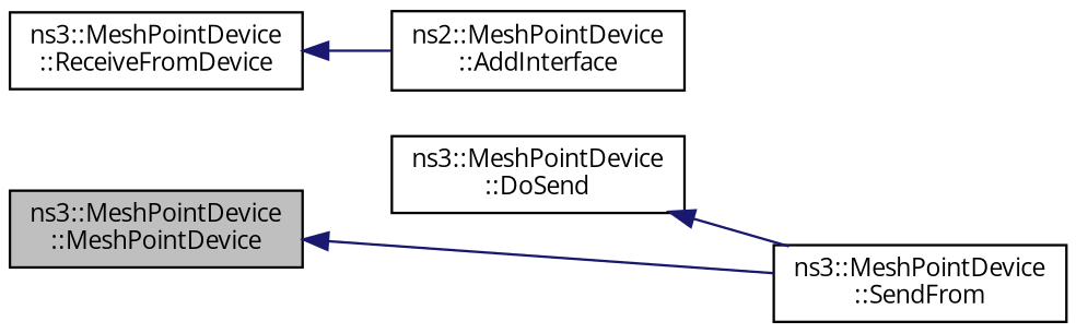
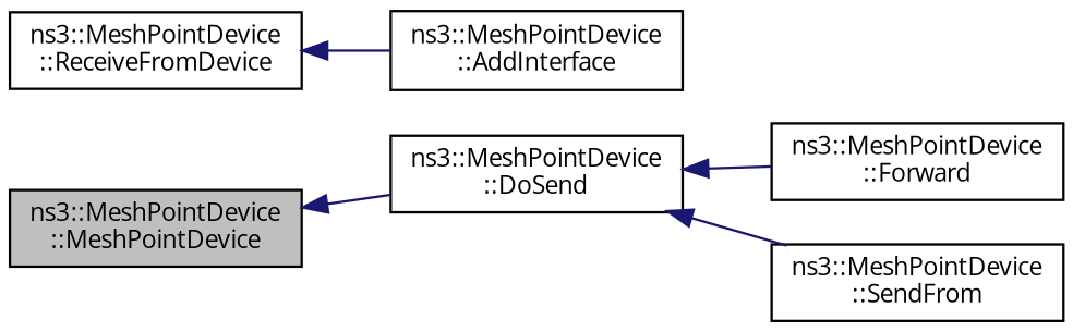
  digraph {
    fontname="Open Sans"
    rankdir=LR
    node [color=black fillcolor=white fontname="Open Sans" fontsize=10 shape=record style=filled]
    edge [color=midnightblue dir=back fontname="Open Sans" fontsize=10 labelfontname=Helvetica labelfontsize=10 style=solid]
    n1 [fillcolor=grey75 fontcolor=black height=0.2 label="ns3::MeshPointDevice\l::MeshPointDevice" width=0.4]
    n2 [height=0.2 label="ns3::MeshPointDevice\l::DoSend" width=0.4]
+   n3 [height=0.2 label="ns3::MeshPointDevice\l::Forward" width=0.4]
    n4 [height=0.2 label="ns3::MeshPointDevice\l::SendFrom" width=0.4]
    n5 [height=0.2 label="ns3::MeshPointDevice\l::ReceiveFromDevice" width=0.4]
-   n6 [height=0.2 label="ns2::MeshPointDevice\l::AddInterface" width=0.4]
-   n1 -> n4
+   n6 [height=0.2 label="ns3::MeshPointDevice\l::AddInterface" width=0.4]
+   n1 -> n2
+   n2 -> n3
    n2 -> n4
    n5 -> n6
  }
